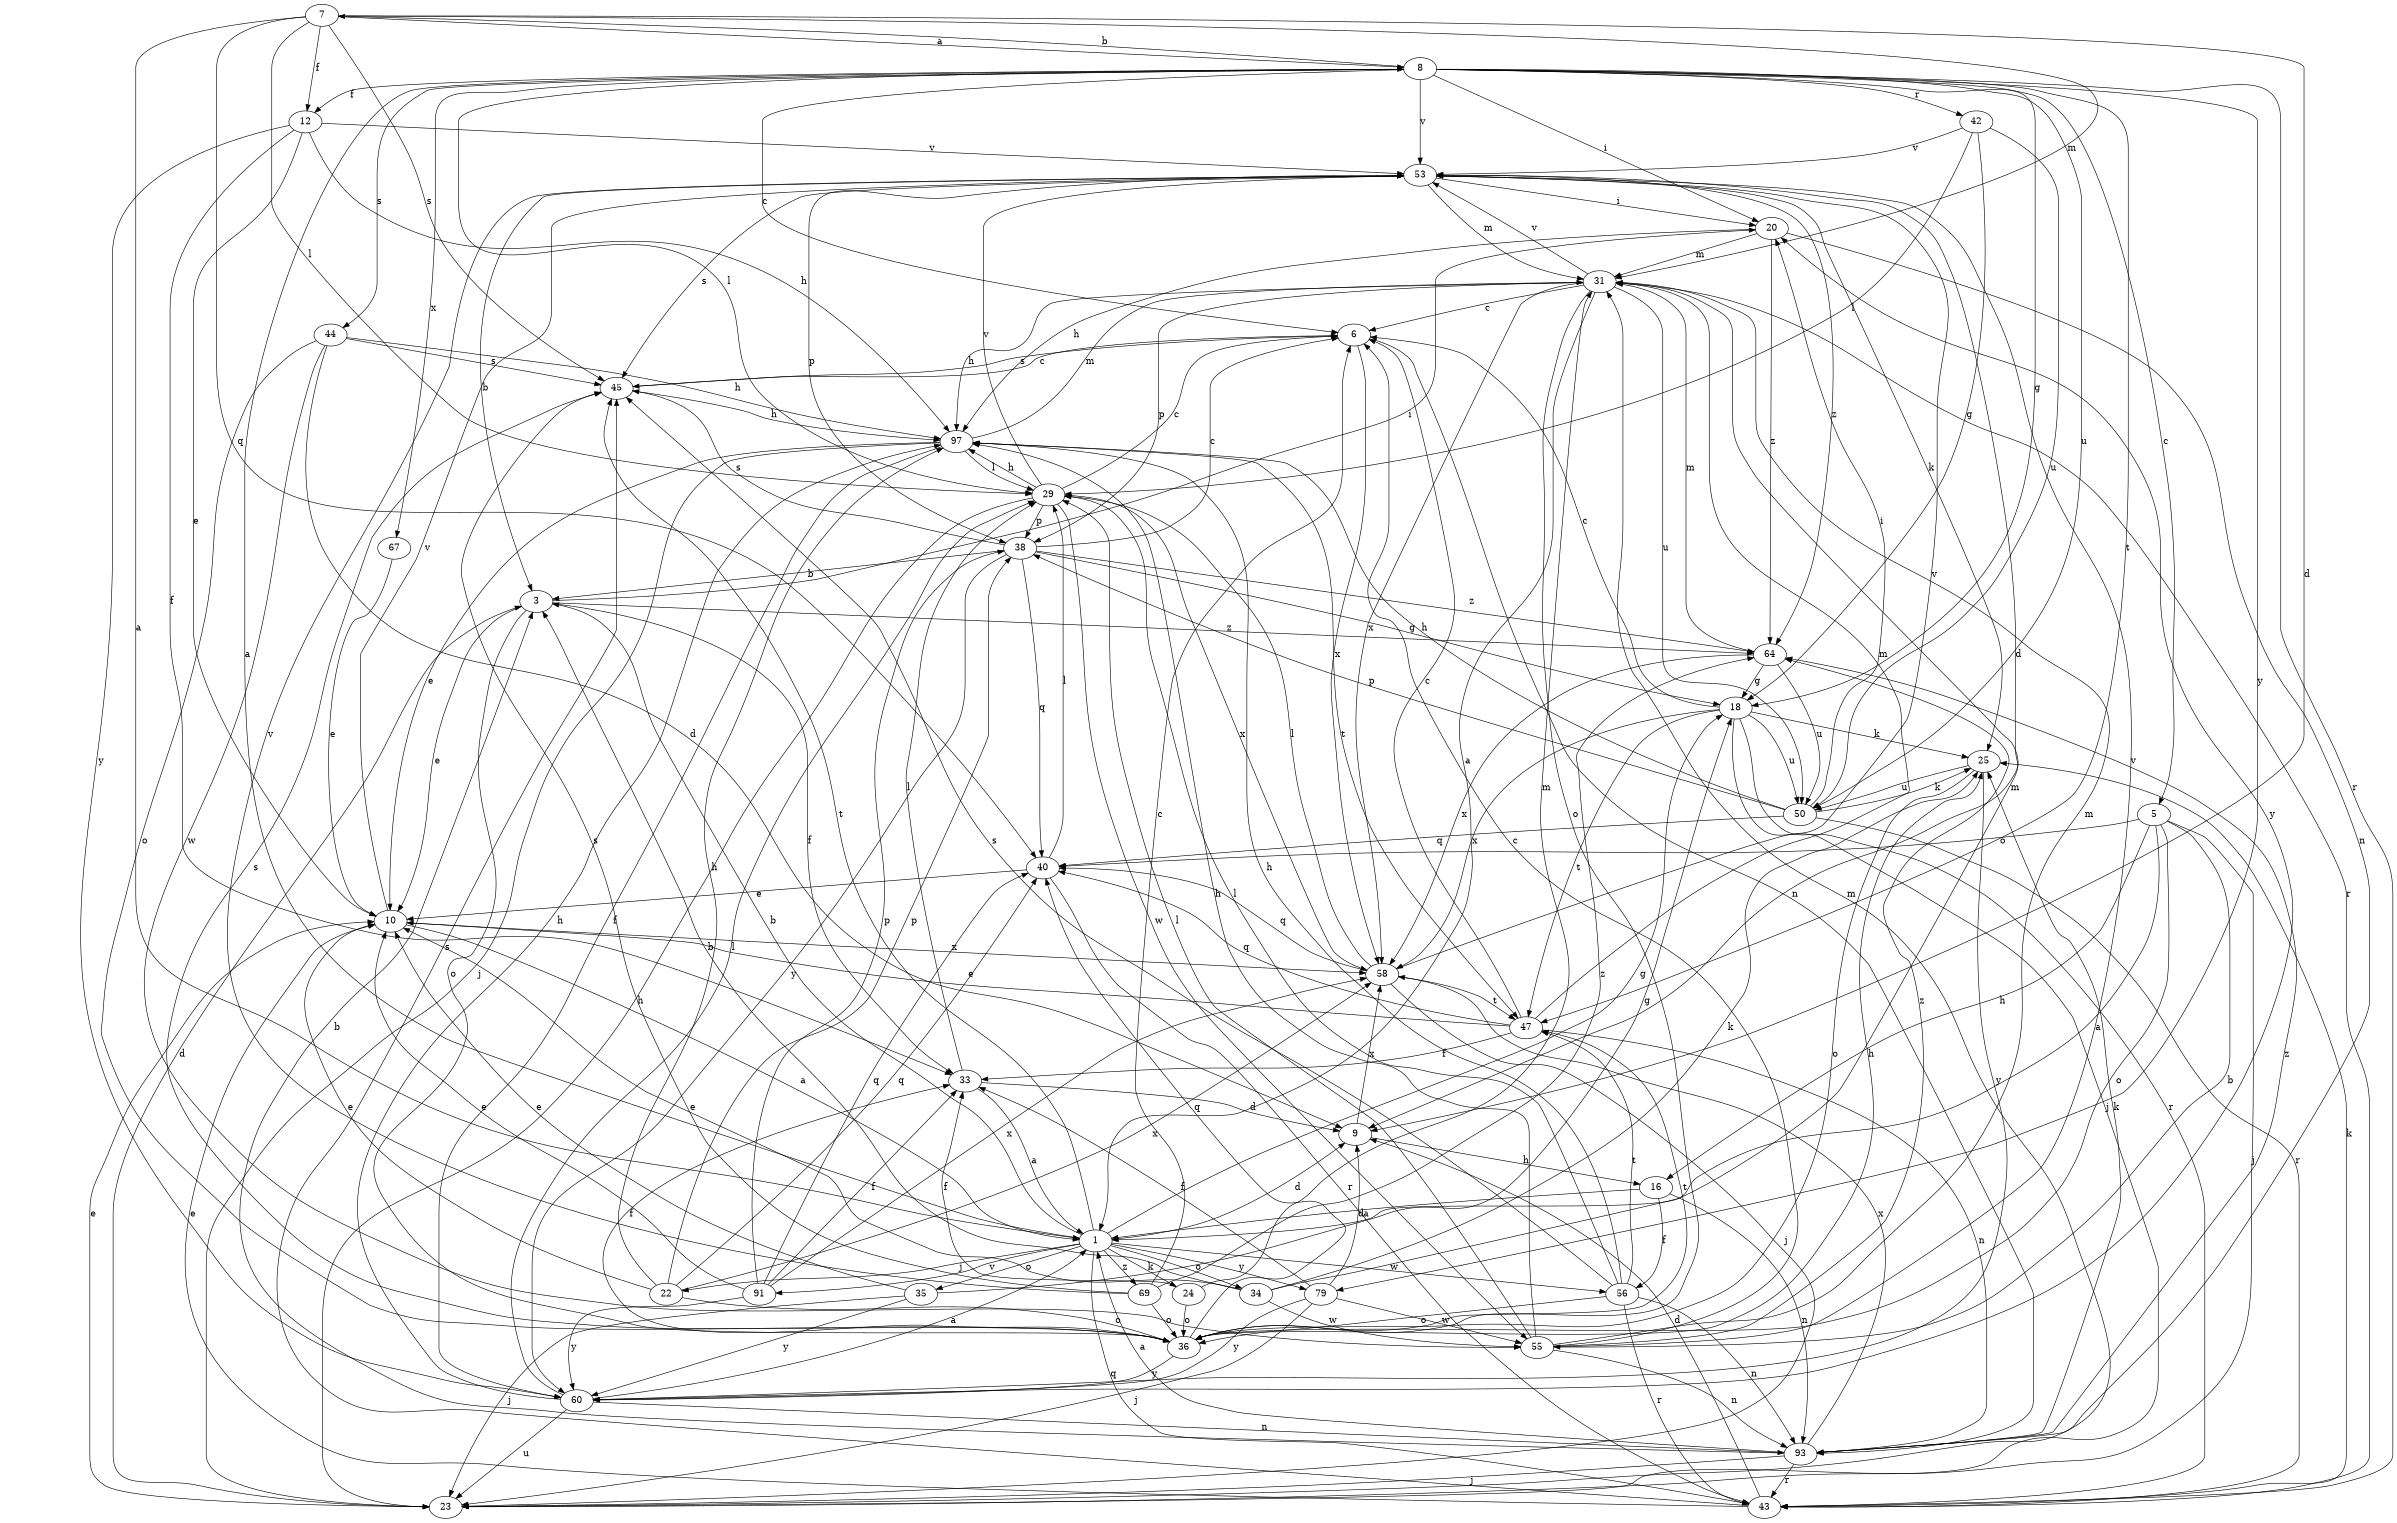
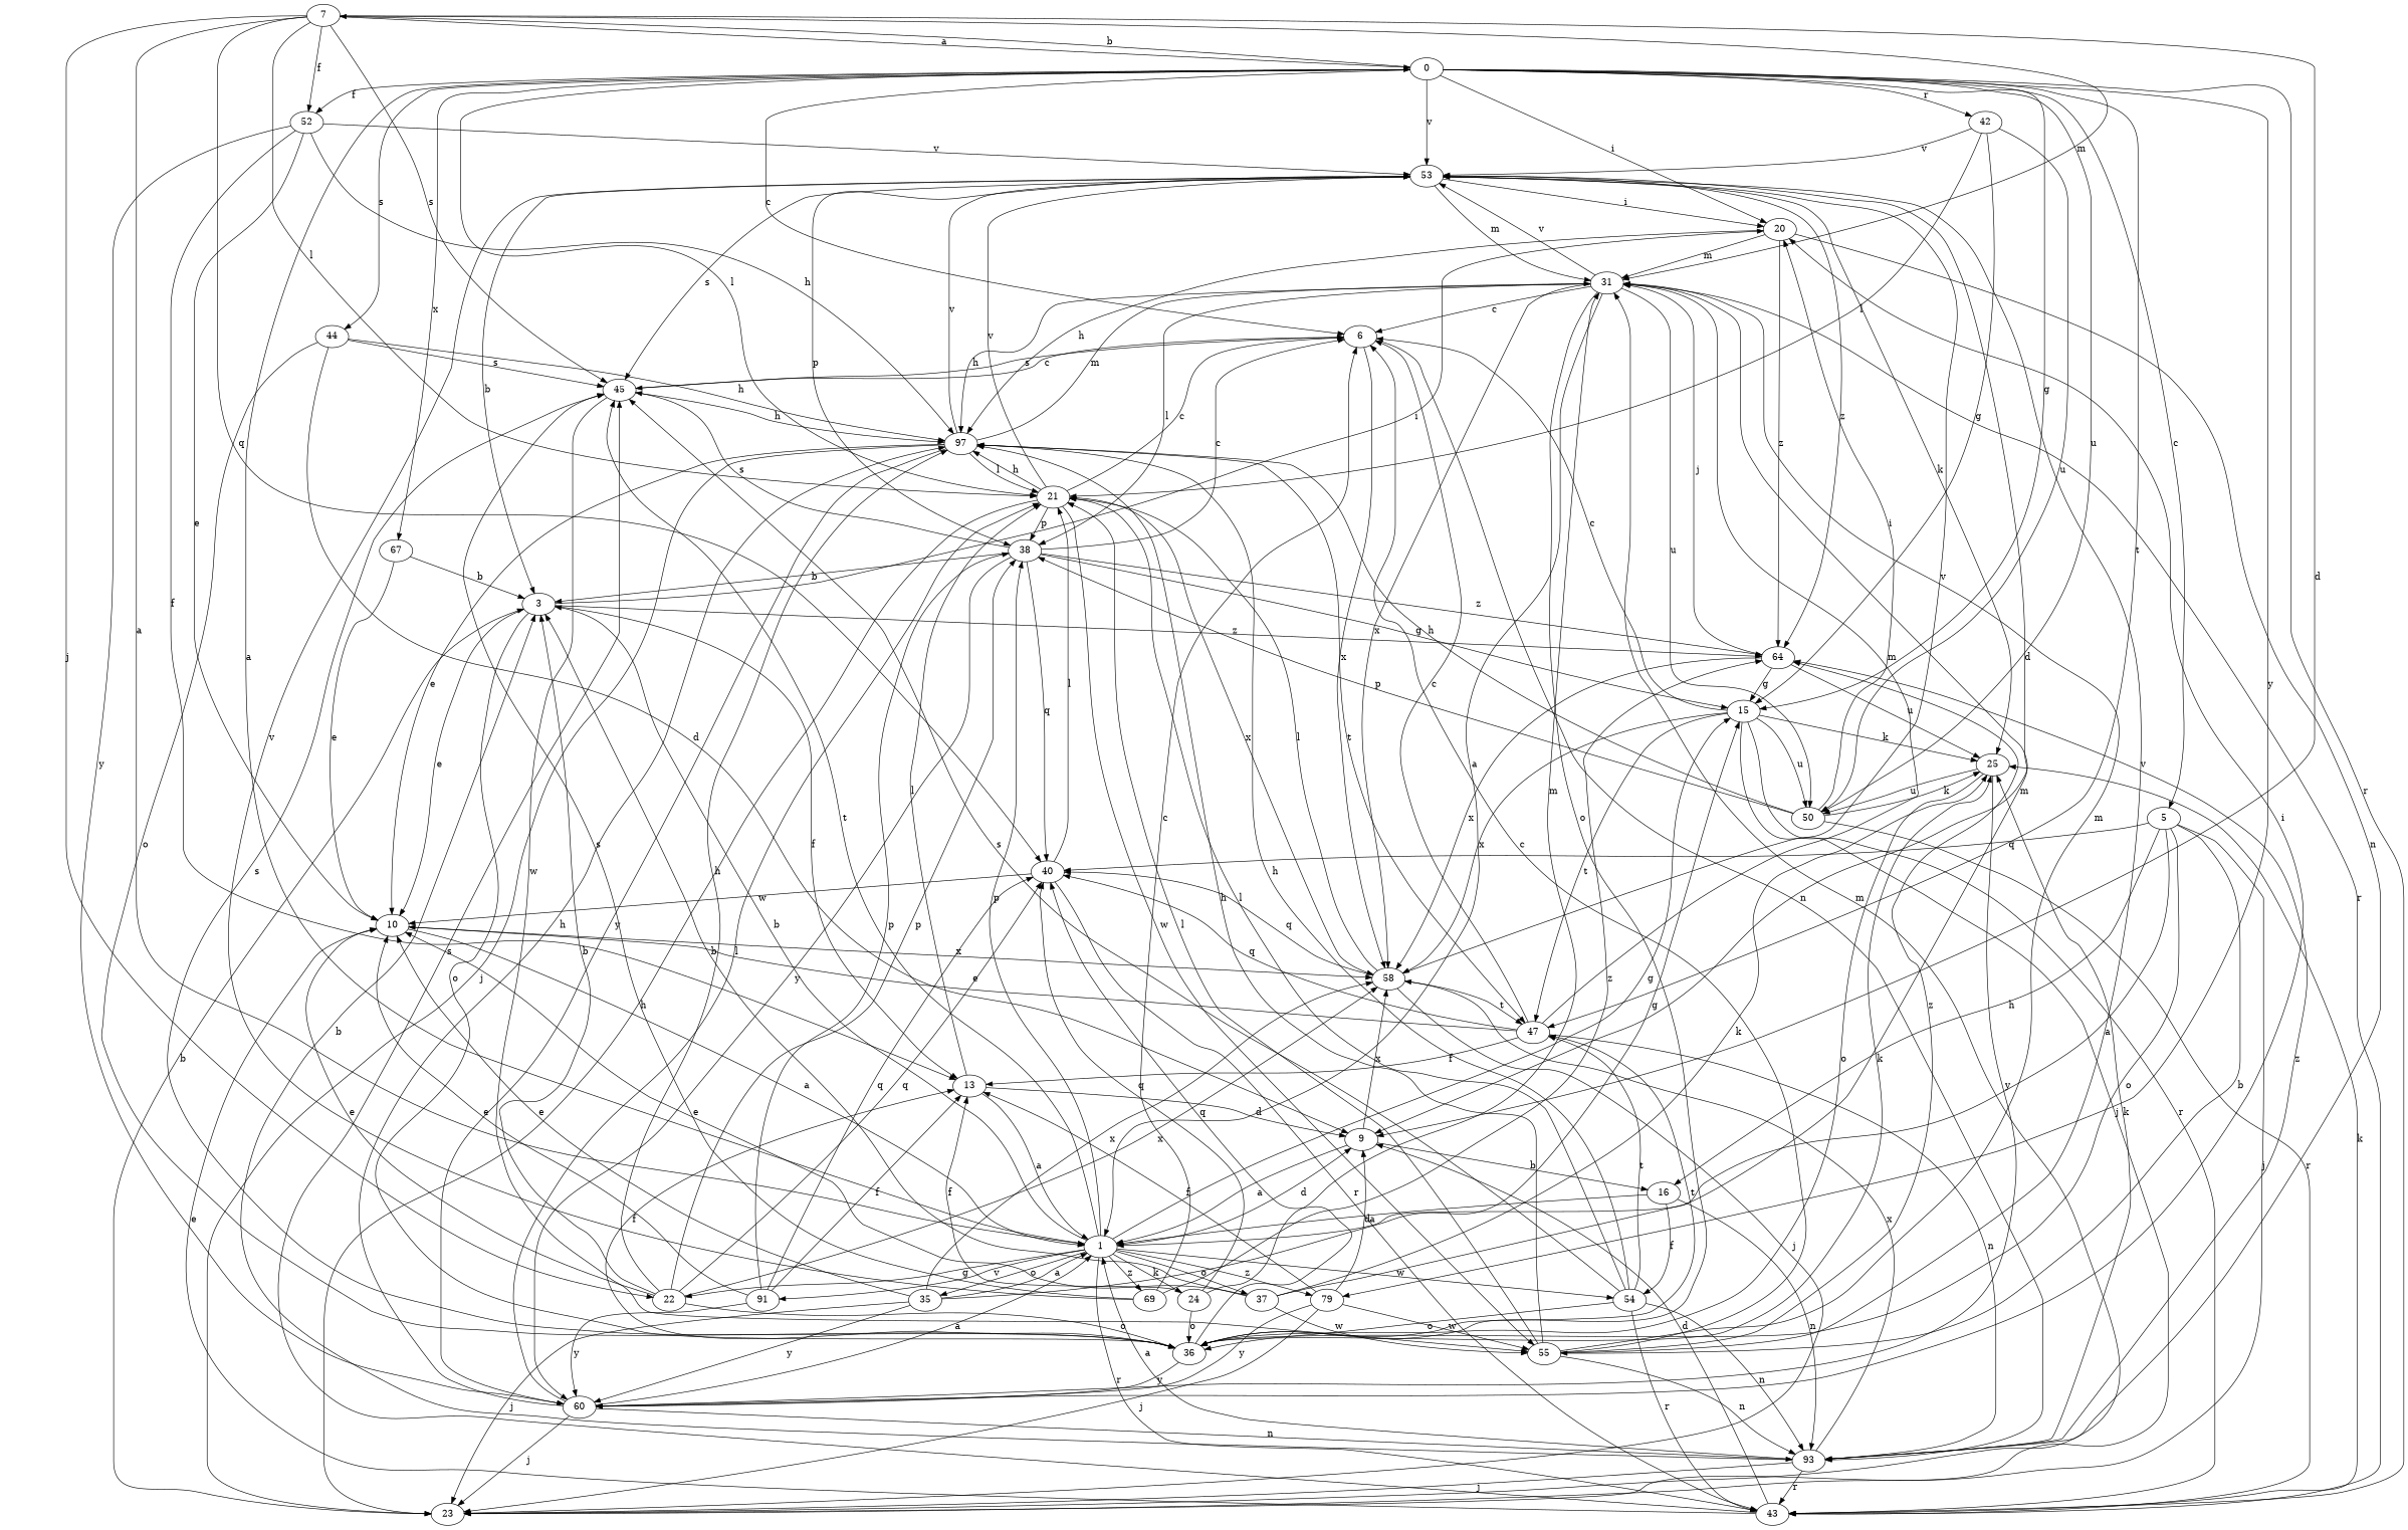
  strict digraph {
    n1 [label=7]
-   0 [label=8]
+   0
    5
    6
-   12
-   15 [label=18]
+   12 [label=52]
+   15
    20
-   29
+   29 [label=21]
    42
    43
    44
    47
    50
    n14 [label=67]
    n15 [label=79]
    53
    1
    9
    22
    45
    31
    40
    36
    16
    23
    55
    n27 [label=93]
    58
    10
-   13 [label=33]
+   13
    n31 [label=97]
    60
    25
    64
    38
    3
    24
-   34
+   34 [label=37]
    35
    n40 [label=91]
-   54 [label=56]
+   54
    n42 [label=69]
    n1 -> 0 [label=a]
    n1 -> 12 [label=f]
    n1 -> 29 [label=l]
    n1 -> 1 [label=a]
    n1 -> 9 [label=d]
+   n1 -> 22 [label=j]
    n1 -> 45 [label=s]
    n1 -> 31 [label=m]
    n1 -> 40 [label=q]
    0 -> n1 [label=b]
    0 -> 5 [label=c]
    0 -> 6 [label=c]
    0 -> 12 [label=f]
    0 -> 15 [label=g]
    0 -> 20 [label=i]
    0 -> 29 [label=l]
    0 -> 42 [label=r]
    0 -> 43 [label=r]
    0 -> 44 [label=s]
    0 -> 47 [label=t]
    0 -> 50 [label=u]
    0 -> n14 [label=x]
    0 -> n15 [label=y]
    0 -> 53 [label=v]
    5 -> 1 [label=a]
-   5 -> 40 [label=o]
+   5 -> 40 [label=q]
    5 -> 36 [label=o]
    5 -> 16 [label=h]
    5 -> 23 [label=j]
    5 -> 55 [label=b]
    6 -> 45 [label=s]
    6 -> n27 [label=n]
    6 -> 58 [label=x]
    12 -> 53 [label=v]
    12 -> 10 [label=e]
    12 -> 13 [label=f]
    12 -> n31 [label=h]
    12 -> 60 [label=y]
    15 -> 6 [label=c]
    15 -> 43 [label=r]
    15 -> 47 [label=t]
    15 -> 50 [label=u]
    15 -> 23 [label=j]
    15 -> 58 [label=x]
    15 -> 25 [label=k]
    20 -> 31 [label=m]
    20 -> n27 [label=n]
    20 -> n31 [label=h]
    20 -> 64 [label=z]
    29 -> 6 [label=c]
    29 -> 53 [label=v]
    29 -> 23 [label=h]
    29 -> 55 [label=w]
    29 -> 58 [label=x]
    29 -> n31 [label=h]
    29 -> 38 [label=p]
    42 -> 15 [label=g]
    42 -> 29 [label=l]
    42 -> 50 [label=u]
    42 -> 53 [label=v]
    43 -> 9 [label=d]
    43 -> 45 [label=s]
    43 -> 10 [label=e]
    43 -> 25 [label=k]
    44 -> 9 [label=d]
    44 -> 45 [label=s]
    44 -> 36 [label=o]
-   44 -> 55 [label=w]
+   45 -> 55 [label=w]
    44 -> n31 [label=h]
    47 -> 6 [label=c]
    47 -> 31 [label=m]
    47 -> 40 [label=q]
    47 -> n27 [label=n]
    47 -> 10 [label=e]
    47 -> 13 [label=f]
    50 -> 20 [label=i]
    50 -> 43 [label=r]
-   50 -> 40 [label=q]
+   24 -> 40 [label=q]
    50 -> n31 [label=h]
    50 -> 25 [label=k]
    50 -> 38 [label=p]
    n14 -> 10 [label=e]
+   n14 -> 3 [label=b]
    n15 -> 9 [label=d]
    n15 -> 23 [label=j]
    n15 -> 55 [label=w]
    n15 -> 13 [label=f]
    n15 -> 60 [label=y]
    53 -> 20 [label=i]
    53 -> 9 [label=d]
    53 -> 45 [label=s]
    53 -> 31 [label=m]
    53 -> 25 [label=k]
    53 -> 64 [label=z]
    53 -> 38 [label=p]
    53 -> 3 [label=b]
    1 -> 0 [label=a]
    1 -> 15 [label=g]
-   1 -> 43 [label=q]
-   1 -> n15 [label=y]
+   1 -> 43 [label=r]
+   1 -> n15 [label=z]
    1 -> 9 [label=d]
-   1 -> 22 [label=j]
+   1 -> 22 [label=g]
    1 -> 45 [label=t]
+   1 -> 38 [label=p]
    1 -> 3 [label=b]
    1 -> 24 [label=k]
    1 -> 34 [label=o]
    1 -> 35 [label=o]
    1 -> n40 [label=v]
    1 -> 54 [label=w]
    1 -> n42 [label=z]
-   9 -> 16 [label=h]
+   9 -> 1 [label=a]
+   9 -> 16 [label=b]
    9 -> 58 [label=x]
    22 -> 40 [label=q]
    22 -> 36 [label=o]
    22 -> 58 [label=x]
    22 -> 10 [label=e]
    22 -> n31 [label=h]
    22 -> 38 [label=p]
+   22 -> 3 [label=b]
    45 -> 6 [label=c]
    45 -> n31 [label=h]
    31 -> 6 [label=c]
    31 -> 43 [label=r]
    31 -> 50 [label=u]
    31 -> 53 [label=v]
    31 -> 1 [label=a]
    31 -> 36 [label=o]
    31 -> 58 [label=x]
    31 -> n31 [label=h]
-   31 -> 38 [label=p]
+   31 -> 38 [label=l]
    40 -> 29 [label=l]
    40 -> 43 [label=r]
-   40 -> 10 [label=e]
+   40 -> 10 [label=w]
    36 -> 47 [label=t]
    36 -> 45 [label=s]
    36 -> 40 [label=q]
    36 -> 13 [label=f]
    36 -> 60 [label=y]
-   36 -> 25 [label=h]
+   36 -> 25 [label=k]
    16 -> 1 [label=a]
    16 -> n27 [label=n]
    16 -> 54 [label=f]
    23 -> 31 [label=m]
-   23 -> 10 [label=e]
-   23 -> 3 [label=d]
+   23 -> 3 [label=b]
    55 -> 6 [label=c]
    55 -> 29 [label=l]
    55 -> 53 [label=v]
    55 -> 31 [label=m]
    55 -> n27 [label=n]
    55 -> n31 [label=h]
    55 -> 64 [label=z]
    n27 -> 43 [label=r]
    n27 -> 1 [label=a]
    n27 -> 23 [label=j]
    n27 -> 58 [label=x]
    n27 -> 25 [label=k]
    n27 -> 64 [label=z]
    n27 -> 3 [label=b]
    58 -> 29 [label=l]
    58 -> 47 [label=t]
    58 -> 53 [label=v]
    58 -> 40 [label=q]
    58 -> 23 [label=j]
    10 -> 1 [label=a]
    10 -> 58 [label=x]
    13 -> 29 [label=l]
    13 -> 1 [label=a]
    13 -> 9 [label=d]
    n31 -> 29 [label=l]
    n31 -> 47 [label=t]
-   10 -> 53 [label=v]
+   n31 -> 53 [label=v]
    n31 -> 31 [label=m]
    n31 -> 23 [label=j]
    n31 -> 10 [label=e]
-   n31 -> 60 [label=f]
-   60 -> 20 [label=y]
+   n31 -> 60 [label=y]
+   60 -> 20 [label=i]
    60 -> 29 [label=l]
    60 -> 1 [label=a]
-   60 -> 23 [label=u]
+   60 -> 23 [label=j]
    60 -> n27 [label=n]
    60 -> n31 [label=h]
    25 -> 50 [label=u]
    25 -> 36 [label=o]
    25 -> 60 [label=y]
    64 -> 15 [label=g]
-   64 -> 50 [label=u]
-   64 -> 31 [label=m]
+   64 -> 25 [label=u]
+   64 -> 31 [label=j]
    64 -> 58 [label=x]
    38 -> 6 [label=c]
    38 -> 15 [label=g]
    38 -> 45 [label=s]
    38 -> 40 [label=q]
    38 -> 60 [label=y]
    38 -> 64 [label=z]
    38 -> 3 [label=b]
    3 -> 20 [label=i]
    3 -> 36 [label=o]
    3 -> 10 [label=e]
    3 -> 13 [label=f]
    3 -> 64 [label=z]
    24 -> 31 [label=m]
    24 -> 36 [label=o]
    24 -> 13 [label=f]
    34 -> 31 [label=m]
    34 -> 55 [label=w]
    34 -> 10 [label=e]
    34 -> 25 [label=k]
    34 -> 3 [label=b]
    35 -> 15 [label=g]
+   35 -> 1 [label=a]
    35 -> 23 [label=j]
-   n40 -> 58 [label=x]
+   35 -> 58 [label=x]
    35 -> 10 [label=e]
    35 -> 60 [label=y]
    n40 -> 40 [label=q]
    n40 -> 10 [label=e]
    n40 -> 13 [label=f]
    n40 -> 60 [label=y]
    n40 -> 38 [label=p]
    54 -> 29 [label=l]
    54 -> 43 [label=r]
    54 -> 47 [label=t]
    54 -> 45 [label=s]
    54 -> 36 [label=o]
    54 -> n27 [label=n]
    54 -> n31 [label=h]
    n42 -> 6 [label=c]
    n42 -> 53 [label=v]
    n42 -> 45 [label=s]
-   n42 -> 36 [label=o]
    n42 -> 64 [label=z]
  }
